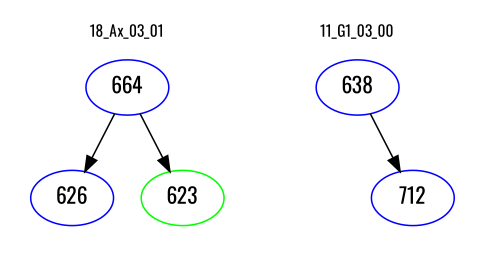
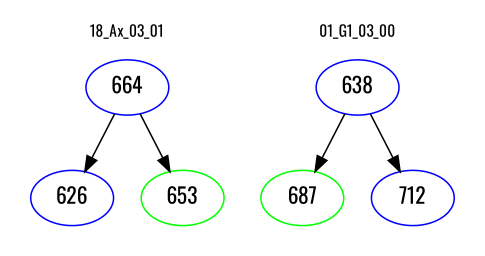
  digraph {
    fontname=Oswald
    node [color=blue fontname=Oswald]
    edge [color=black fontname=Oswald]
    n1 [label=664]
    n2 [label=626]
-   n3 [color=green label=623]
+   n3 [color=green label=653]
    n4 [label=638]
+   n5 [color=green label=687]
    n6 [label=712]
    subgraph cluster_1 {
      color=white
      fontsize=10
      label="18_Ax_03_01"
      n1
      n2
      n3
    }
    subgraph cluster_2 {
      color=white
      fontsize=10
-     label="11_G1_03_00"
+     label="01_G1_03_00"
      n4
+     n5
      n6
    }
    n1 -> n2
    n1 -> n3
+   n4 -> n5
    n4 -> n6
  }
